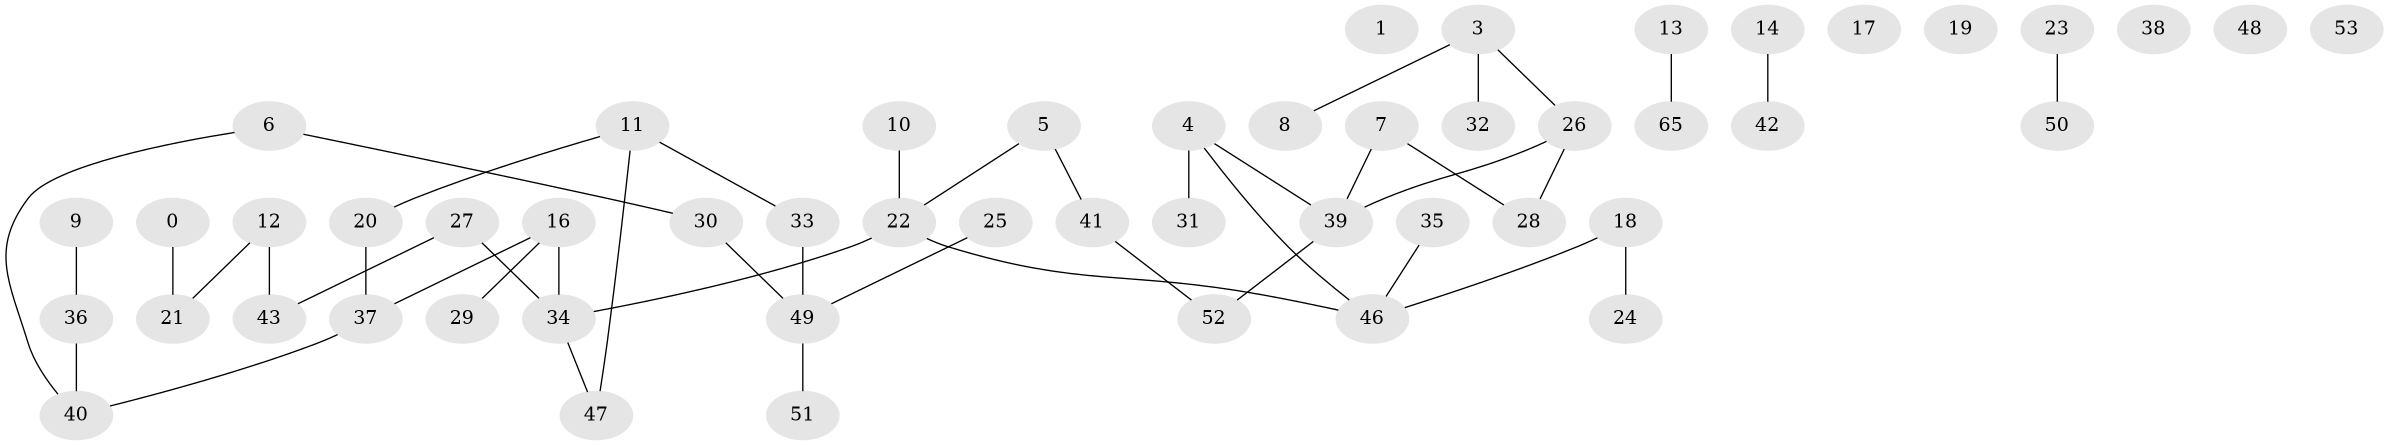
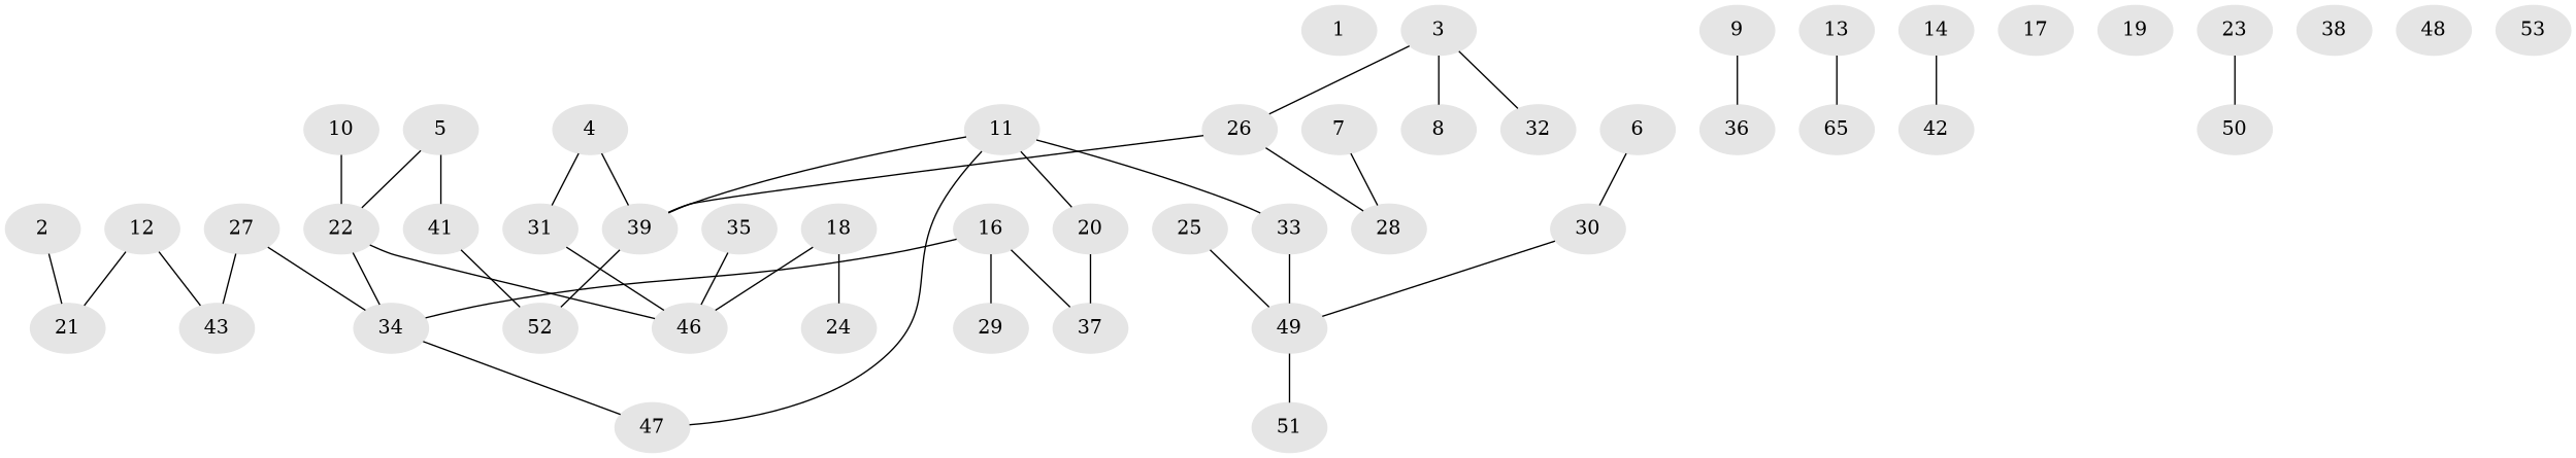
  graph {
    fontname="DejaVu Serif"
    node [color=gray90 fontname="DejaVu Serif" style=filled]
    edge [fontname="DejaVu Serif"]
    1
-   2 [label=0]
+   2
    21
    3
    8
    26
    32
    39
    28
    4
    31
    46
    52
    5
    22
    41
    34
    6
    30
-   40
    49
    7
    9
    36
    10
    11
    20
    33
    47
    37
    12
    43
    n33 [label=65]
    13
    14
    42
    16
    29
    17
    18
    24
    19
    23
    50
    25
    51
    27
    35
    38
    48
    53
    2 -- 21
    3 -- 8
    3 -- 26
    3 -- 32
    26 -- 39
    26 -- 28
    39 -- 52
    4 -- 39
    4 -- 31
-   4 -- 46
+   31 -- 46
    5 -- 22
    5 -- 41
    22 -- 46
    22 -- 34
    41 -- 52
    34 -- 47
    6 -- 30
-   6 -- 40
    30 -- 49
    49 -- 51
    7 -- 28
    9 -- 36
-   36 -- 40
    10 -- 22
-   7 -- 39
+   11 -- 39
    11 -- 20
    11 -- 33
    11 -- 47
    20 -- 37
    33 -- 49
-   37 -- 40
    12 -- 21
    12 -- 43
    13 -- n33
    14 -- 42
    16 -- 34
    16 -- 37
    16 -- 29
    18 -- 46
    18 -- 24
    23 -- 50
    25 -- 49
    27 -- 34
    27 -- 43
    35 -- 46
  }
